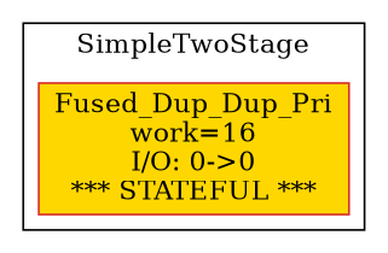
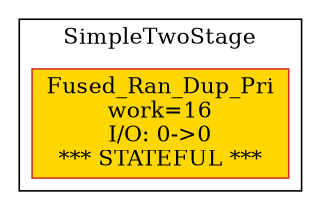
  digraph {
-   n1 [color="0.00555,0.81,0.84" label="Fused_Dup_Dup_Pri\nwork=16\nI/O: 0->0\n*** STATEFUL ***" style=filled fillcolor=gold shape=box]
+   n1 [color="0.00555,0.81,0.84" label="Fused_Ran_Dup_Pri\nwork=16\nI/O: 0->0\n*** STATEFUL ***" style=filled fillcolor=gold shape=box]
    subgraph cluster_1 {
      color=black
      label=SimpleTwoStage
      n1
    }
  }
